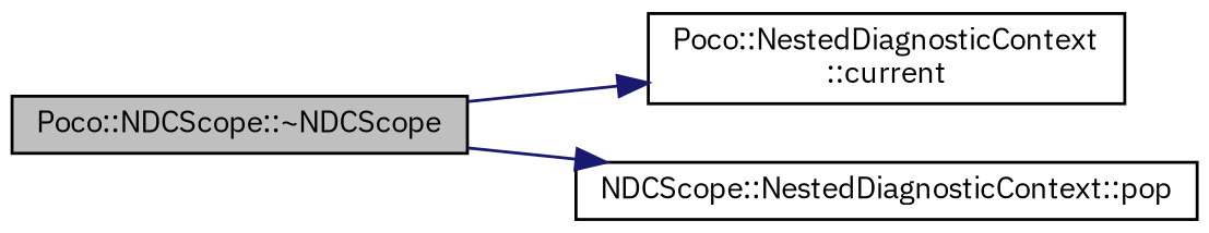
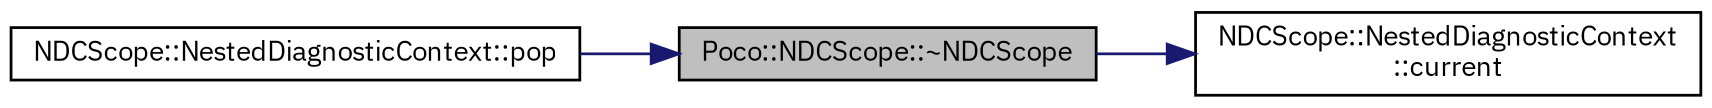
  digraph {
    fontname="IBM Plex Sans"
    rankdir=LR
    node [color=black fillcolor=white fontname="IBM Plex Sans" fontsize=10 shape=record style=filled]
    edge [color=midnightblue fontname="IBM Plex Sans" fontsize=10 labelfontname=Helvetica labelfontsize=10 style=solid]
    n1 [fillcolor=grey75 fontcolor=black height=0.2 label="Poco::NDCScope::~NDCScope" width=0.4]
-   n2 [height=0.2 label="Poco::NestedDiagnosticContext\l::current" width=0.4]
+   n2 [height=0.2 label="NDCScope::NestedDiagnosticContext\l::current" width=0.4]
    n3 [height=0.2 label="NDCScope::NestedDiagnosticContext::pop" width=0.4]
    n1 -> n2
-   n1 -> n3
+   n3 -> n1
  }
